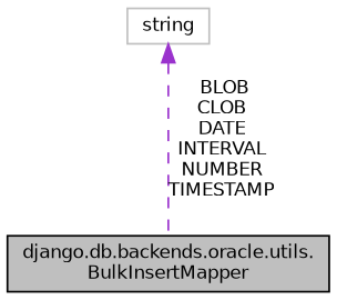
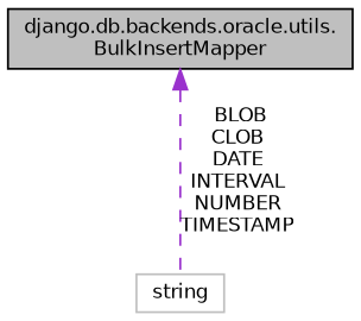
  digraph {
    node [fontname=Helvetica fontsize=10 shape=record style=filled]
    n1 [color=black fillcolor=grey75 fontcolor=black height=0.2 label="django.db.backends.oracle.utils.\lBulkInsertMapper" width=0.4]
    n2 [color=grey75 fillcolor=white height=0.2 label=string width=0.4]
-   n2 -> n1 [color=darkorchid3 dir=back fontname=Helvetica fontsize=10 label=" BLOB\nCLOB\nDATE\nINTERVAL\nNUMBER\nTIMESTAMP" labelfontname=Helvetica labelfontsize=10 style=dashed]
+   n1 -> n2 [color=darkorchid3 dir=back fontname=Helvetica fontsize=10 label=" BLOB\nCLOB\nDATE\nINTERVAL\nNUMBER\nTIMESTAMP" labelfontname=Helvetica labelfontsize=10 style=dashed]
  }
